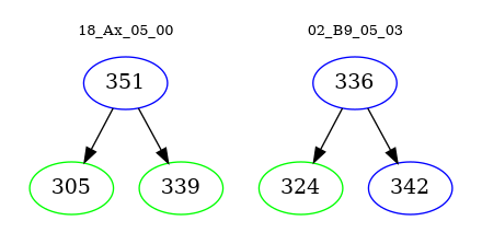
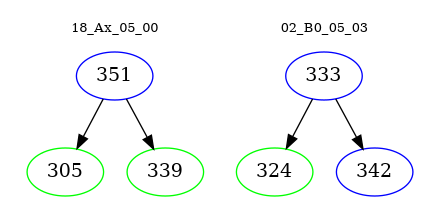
  digraph {
    node [color=blue]
    edge [color=black]
    n1 [label=351]
    n2 [color=green label=305]
    n3 [color=green label=339]
-   n4 [label=336]
+   n4 [label=333]
    n5 [color=green label=324]
    n6 [label=342]
    subgraph cluster_1 {
      color=white
      fontsize=10
      label="18_Ax_05_00"
      n1
      n2
      n3
    }
    subgraph cluster_2 {
      color=white
      fontsize=10
-     label="02_B9_05_03"
+     label="02_B0_05_03"
      n4
      n5
      n6
    }
    n1 -> n2
    n1 -> n3
    n4 -> n5
    n4 -> n6
  }
